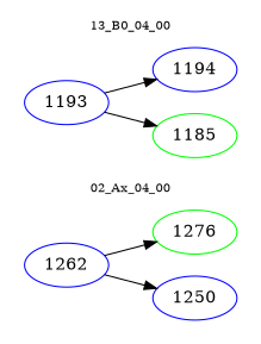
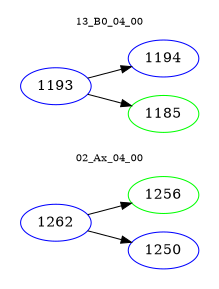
  digraph {
    rankdir=LR
    node [color=blue]
    edge [color=black]
    n1 [label=1262]
    n2 [label=1250]
-   n3 [color=green label=1276]
+   n3 [color=green label=1256]
    n4 [label=1193]
    n5 [color=green label=1185]
    n6 [label=1194]
    subgraph cluster_1 {
      color=white
      fontsize=10
      label="02_Ax_04_00"
      n1
      n2
      n3
    }
    subgraph cluster_2 {
      color=white
      fontsize=10
      label="13_B0_04_00"
      n4
      n5
      n6
    }
    n1 -> n2
    n1 -> n3
    n4 -> n5
    n4 -> n6
  }
